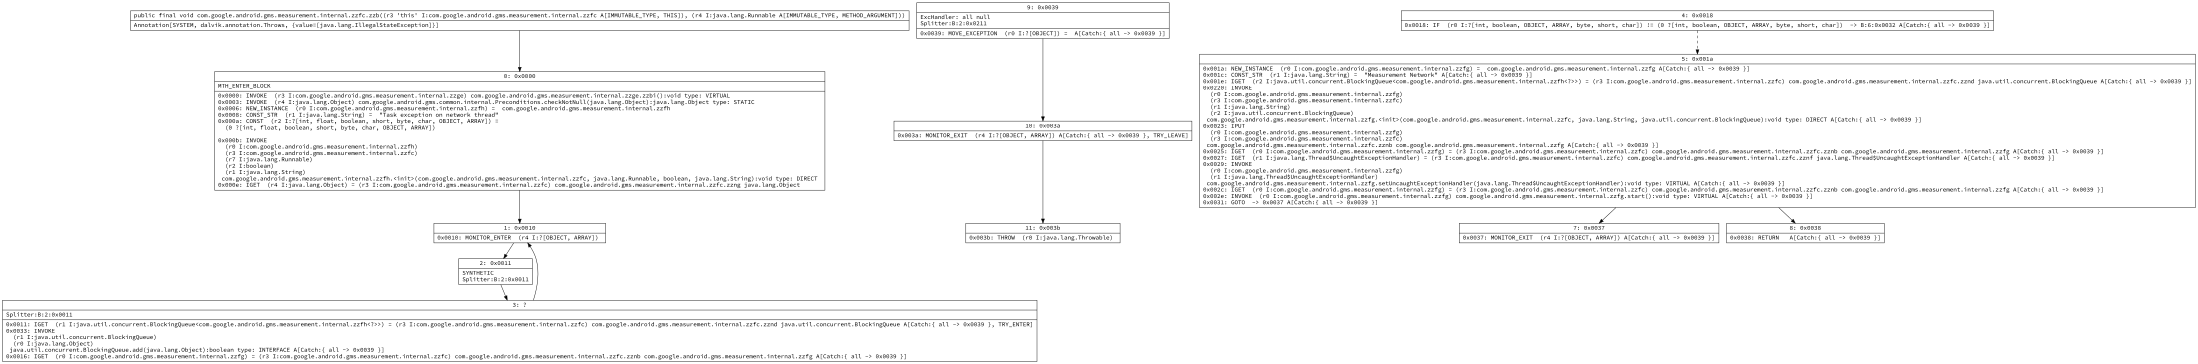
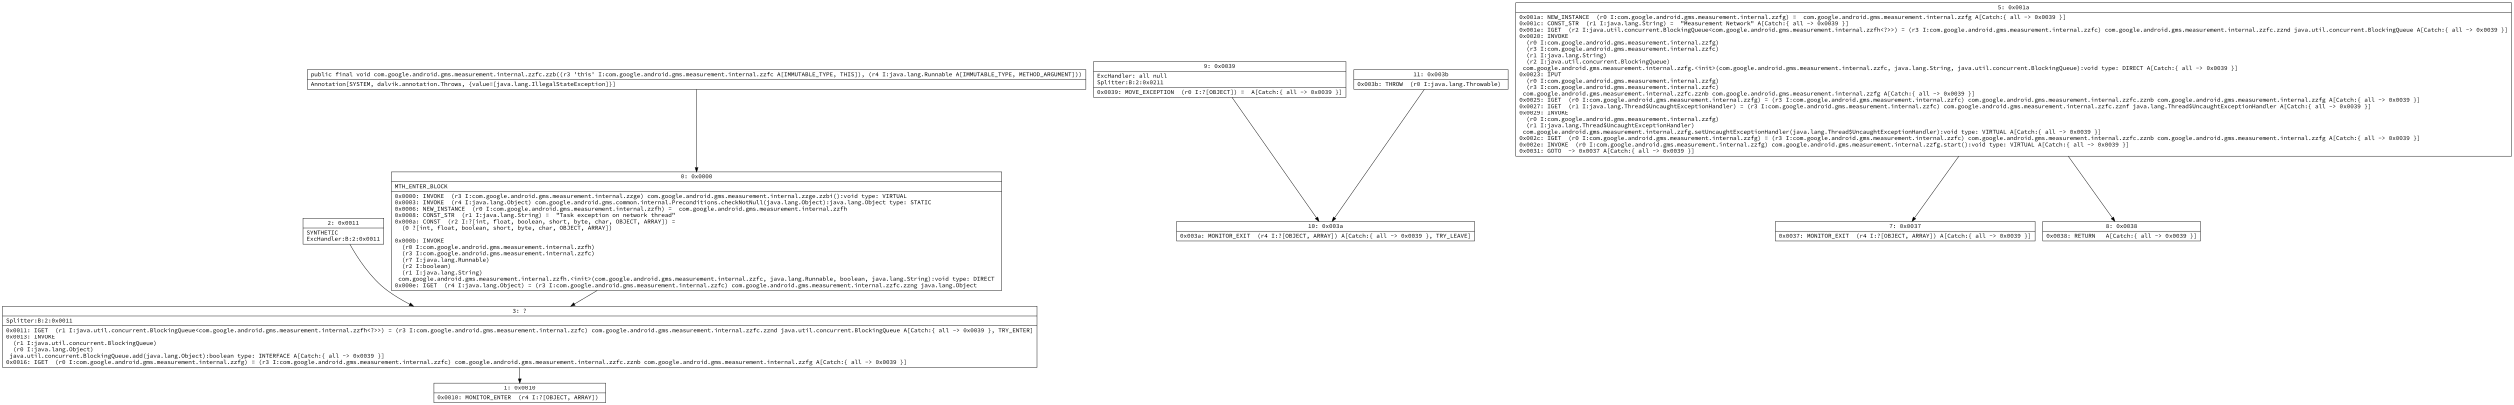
  digraph {
    fontname="Source Code Pro"
    node [fontname="Source Code Pro" shape=record]
    edge [fontname="Source Code Pro"]
    n1 [label="{0\:\ 0x0000|MTH_ENTER_BLOCK\l|0x0000: INVOKE  (r3 I:com.google.android.gms.measurement.internal.zzge) com.google.android.gms.measurement.internal.zzge.zzbi():void type: VIRTUAL \l0x0003: INVOKE  (r4 I:java.lang.Object) com.google.android.gms.common.internal.Preconditions.checkNotNull(java.lang.Object):java.lang.Object type: STATIC \l0x0006: NEW_INSTANCE  (r0 I:com.google.android.gms.measurement.internal.zzfh) =  com.google.android.gms.measurement.internal.zzfh \l0x0008: CONST_STR  (r1 I:java.lang.String) =  \"Task exception on network thread\" \l0x000a: CONST  (r2 I:?[int, float, boolean, short, byte, char, OBJECT, ARRAY]) = \l  (0 ?[int, float, boolean, short, byte, char, OBJECT, ARRAY])\l \l0x000b: INVOKE  \l  (r0 I:com.google.android.gms.measurement.internal.zzfh)\l  (r3 I:com.google.android.gms.measurement.internal.zzfc)\l  (r7 I:java.lang.Runnable)\l  (r2 I:boolean)\l  (r1 I:java.lang.String)\l com.google.android.gms.measurement.internal.zzfh.\<init\>(com.google.android.gms.measurement.internal.zzfc, java.lang.Runnable, boolean, java.lang.String):void type: DIRECT \l0x000e: IGET  (r4 I:java.lang.Object) = (r3 I:com.google.android.gms.measurement.internal.zzfc) com.google.android.gms.measurement.internal.zzfc.zzng java.lang.Object \l}"]
    n2 [label="{1\:\ 0x0010|0x0010: MONITOR_ENTER  (r4 I:?[OBJECT, ARRAY]) \l}"]
-   n3 [label="{2\:\ 0x0011|SYNTHETIC\lSplitter:B:2:0x0011\l}"]
-   n4 [label="{3\:\ ?|Splitter:B:2:0x0011\l|0x0011: IGET  (r1 I:java.util.concurrent.BlockingQueue\<com.google.android.gms.measurement.internal.zzfh\<?\>\>) = (r3 I:com.google.android.gms.measurement.internal.zzfc) com.google.android.gms.measurement.internal.zzfc.zznd java.util.concurrent.BlockingQueue A[Catch:\{ all \-\> 0x0039 \}, TRY_ENTER]\l0x0033: INVOKE  \l  (r1 I:java.util.concurrent.BlockingQueue)\l  (r0 I:java.lang.Object)\l java.util.concurrent.BlockingQueue.add(java.lang.Object):boolean type: INTERFACE A[Catch:\{ all \-\> 0x0039 \}]\l0x0016: IGET  (r0 I:com.google.android.gms.measurement.internal.zzfg) = (r3 I:com.google.android.gms.measurement.internal.zzfc) com.google.android.gms.measurement.internal.zzfc.zznb com.google.android.gms.measurement.internal.zzfg A[Catch:\{ all \-\> 0x0039 \}]\l}"]
+   n3 [label="{2\:\ 0x0011|SYNTHETIC\lExcHandler:B:2:0x0011\l}"]
+   n4 [label="{3\:\ ?|Splitter:B:2:0x0011\l|0x0011: IGET  (r1 I:java.util.concurrent.BlockingQueue\<com.google.android.gms.measurement.internal.zzfh\<?\>\>) = (r3 I:com.google.android.gms.measurement.internal.zzfc) com.google.android.gms.measurement.internal.zzfc.zznd java.util.concurrent.BlockingQueue A[Catch:\{ all \-\> 0x0039 \}, TRY_ENTER]\l0x0013: INVOKE  \l  (r1 I:java.util.concurrent.BlockingQueue)\l  (r0 I:java.lang.Object)\l java.util.concurrent.BlockingQueue.add(java.lang.Object):boolean type: INTERFACE A[Catch:\{ all \-\> 0x0039 \}]\l0x0016: IGET  (r0 I:com.google.android.gms.measurement.internal.zzfg) = (r3 I:com.google.android.gms.measurement.internal.zzfc) com.google.android.gms.measurement.internal.zzfc.zznb com.google.android.gms.measurement.internal.zzfg A[Catch:\{ all \-\> 0x0039 \}]\l}"]
    n5 [label="{9\:\ 0x0039|ExcHandler: all null\lSplitter:B:2:0x0211\l|0x0039: MOVE_EXCEPTION  (r0 I:?[OBJECT]) =  A[Catch:\{ all \-\> 0x0039 \}]\l}"]
    n6 [label="{10\:\ 0x003a|0x003a: MONITOR_EXIT  (r4 I:?[OBJECT, ARRAY]) A[Catch:\{ all \-\> 0x0039 \}, TRY_LEAVE]\l}"]
-   n7 [label="{4\:\ 0x0018|0x0018: IF  (r0 I:?[int, boolean, OBJECT, ARRAY, byte, short, char]) != (0 ?[int, boolean, OBJECT, ARRAY, byte, short, char])  \-\> B:6:0x0032 A[Catch:\{ all \-\> 0x0039 \}]\l}"]
-   n8 [label="{5\:\ 0x001a|0x001a: NEW_INSTANCE  (r0 I:com.google.android.gms.measurement.internal.zzfg) =  com.google.android.gms.measurement.internal.zzfg A[Catch:\{ all \-\> 0x0039 \}]\l0x001c: CONST_STR  (r1 I:java.lang.String) =  \"Measurement Network\" A[Catch:\{ all \-\> 0x0039 \}]\l0x001e: IGET  (r2 I:java.util.concurrent.BlockingQueue\<com.google.android.gms.measurement.internal.zzfh\<?\>\>) = (r3 I:com.google.android.gms.measurement.internal.zzfc) com.google.android.gms.measurement.internal.zzfc.zznd java.util.concurrent.BlockingQueue A[Catch:\{ all \-\> 0x0039 \}]\l0x0220: INVOKE  \l  (r0 I:com.google.android.gms.measurement.internal.zzfg)\l  (r3 I:com.google.android.gms.measurement.internal.zzfc)\l  (r1 I:java.lang.String)\l  (r2 I:java.util.concurrent.BlockingQueue)\l com.google.android.gms.measurement.internal.zzfg.\<init\>(com.google.android.gms.measurement.internal.zzfc, java.lang.String, java.util.concurrent.BlockingQueue):void type: DIRECT A[Catch:\{ all \-\> 0x0039 \}]\l0x0023: IPUT  \l  (r0 I:com.google.android.gms.measurement.internal.zzfg)\l  (r3 I:com.google.android.gms.measurement.internal.zzfc)\l com.google.android.gms.measurement.internal.zzfc.zznb com.google.android.gms.measurement.internal.zzfg A[Catch:\{ all \-\> 0x0039 \}]\l0x0025: IGET  (r0 I:com.google.android.gms.measurement.internal.zzfg) = (r3 I:com.google.android.gms.measurement.internal.zzfc) com.google.android.gms.measurement.internal.zzfc.zznb com.google.android.gms.measurement.internal.zzfg A[Catch:\{ all \-\> 0x0039 \}]\l0x0027: IGET  (r1 I:java.lang.Thread$UncaughtExceptionHandler) = (r3 I:com.google.android.gms.measurement.internal.zzfc) com.google.android.gms.measurement.internal.zzfc.zznf java.lang.Thread$UncaughtExceptionHandler A[Catch:\{ all \-\> 0x0039 \}]\l0x0029: INVOKE  \l  (r0 I:com.google.android.gms.measurement.internal.zzfg)\l  (r1 I:java.lang.Thread$UncaughtExceptionHandler)\l com.google.android.gms.measurement.internal.zzfg.setUncaughtExceptionHandler(java.lang.Thread$UncaughtExceptionHandler):void type: VIRTUAL A[Catch:\{ all \-\> 0x0039 \}]\l0x002c: IGET  (r0 I:com.google.android.gms.measurement.internal.zzfg) = (r3 I:com.google.android.gms.measurement.internal.zzfc) com.google.android.gms.measurement.internal.zzfc.zznb com.google.android.gms.measurement.internal.zzfg A[Catch:\{ all \-\> 0x0039 \}]\l0x002e: INVOKE  (r0 I:com.google.android.gms.measurement.internal.zzfg) com.google.android.gms.measurement.internal.zzfg.start():void type: VIRTUAL A[Catch:\{ all \-\> 0x0039 \}]\l0x0031: GOTO  \-\> 0x0037 A[Catch:\{ all \-\> 0x0039 \}]\l}"]
+   n8 [label="{5\:\ 0x001a|0x001a: NEW_INSTANCE  (r0 I:com.google.android.gms.measurement.internal.zzfg) =  com.google.android.gms.measurement.internal.zzfg A[Catch:\{ all \-\> 0x0039 \}]\l0x001c: CONST_STR  (r1 I:java.lang.String) =  \"Measurement Network\" A[Catch:\{ all \-\> 0x0039 \}]\l0x001e: IGET  (r2 I:java.util.concurrent.BlockingQueue\<com.google.android.gms.measurement.internal.zzfh\<?\>\>) = (r3 I:com.google.android.gms.measurement.internal.zzfc) com.google.android.gms.measurement.internal.zzfc.zznd java.util.concurrent.BlockingQueue A[Catch:\{ all \-\> 0x0039 \}]\l0x0020: INVOKE  \l  (r0 I:com.google.android.gms.measurement.internal.zzfg)\l  (r3 I:com.google.android.gms.measurement.internal.zzfc)\l  (r1 I:java.lang.String)\l  (r2 I:java.util.concurrent.BlockingQueue)\l com.google.android.gms.measurement.internal.zzfg.\<init\>(com.google.android.gms.measurement.internal.zzfc, java.lang.String, java.util.concurrent.BlockingQueue):void type: DIRECT A[Catch:\{ all \-\> 0x0039 \}]\l0x0023: IPUT  \l  (r0 I:com.google.android.gms.measurement.internal.zzfg)\l  (r3 I:com.google.android.gms.measurement.internal.zzfc)\l com.google.android.gms.measurement.internal.zzfc.zznb com.google.android.gms.measurement.internal.zzfg A[Catch:\{ all \-\> 0x0039 \}]\l0x0025: IGET  (r0 I:com.google.android.gms.measurement.internal.zzfg) = (r3 I:com.google.android.gms.measurement.internal.zzfc) com.google.android.gms.measurement.internal.zzfc.zznb com.google.android.gms.measurement.internal.zzfg A[Catch:\{ all \-\> 0x0039 \}]\l0x0027: IGET  (r1 I:java.lang.Thread$UncaughtExceptionHandler) = (r3 I:com.google.android.gms.measurement.internal.zzfc) com.google.android.gms.measurement.internal.zzfc.zznf java.lang.Thread$UncaughtExceptionHandler A[Catch:\{ all \-\> 0x0039 \}]\l0x0029: INVOKE  \l  (r0 I:com.google.android.gms.measurement.internal.zzfg)\l  (r1 I:java.lang.Thread$UncaughtExceptionHandler)\l com.google.android.gms.measurement.internal.zzfg.setUncaughtExceptionHandler(java.lang.Thread$UncaughtExceptionHandler):void type: VIRTUAL A[Catch:\{ all \-\> 0x0039 \}]\l0x002c: IGET  (r0 I:com.google.android.gms.measurement.internal.zzfg) = (r3 I:com.google.android.gms.measurement.internal.zzfc) com.google.android.gms.measurement.internal.zzfc.zznb com.google.android.gms.measurement.internal.zzfg A[Catch:\{ all \-\> 0x0039 \}]\l0x002e: INVOKE  (r0 I:com.google.android.gms.measurement.internal.zzfg) com.google.android.gms.measurement.internal.zzfg.start():void type: VIRTUAL A[Catch:\{ all \-\> 0x0039 \}]\l0x0031: GOTO  \-\> 0x0037 A[Catch:\{ all \-\> 0x0039 \}]\l}"]
    n9 [label="{7\:\ 0x0037|0x0037: MONITOR_EXIT  (r4 I:?[OBJECT, ARRAY]) A[Catch:\{ all \-\> 0x0039 \}]\l}"]
    n10 [label="{8\:\ 0x0038|0x0038: RETURN   A[Catch:\{ all \-\> 0x0039 \}]\l}"]
    n11 [label="{11\:\ 0x003b|0x003b: THROW  (r0 I:java.lang.Throwable) \l}"]
    n12 [label="{public final void com.google.android.gms.measurement.internal.zzfc.zzb((r3 'this' I:com.google.android.gms.measurement.internal.zzfc A[IMMUTABLE_TYPE, THIS]), (r4 I:java.lang.Runnable A[IMMUTABLE_TYPE, METHOD_ARGUMENT]))  | Annotation[SYSTEM, dalvik.annotation.Throws, \{value=[java.lang.IllegalStateException]\}]\l}"]
-   n1 -> n2
-   n2 -> n3
+   n1 -> n4
    n3 -> n4
    n4 -> n2
    n5 -> n6
-   n6 -> n11
-   n7 -> n8 [style=dashed]
+   n11 -> n6
    n8 -> n9
    n8 -> n10
    n12 -> n1
  }
